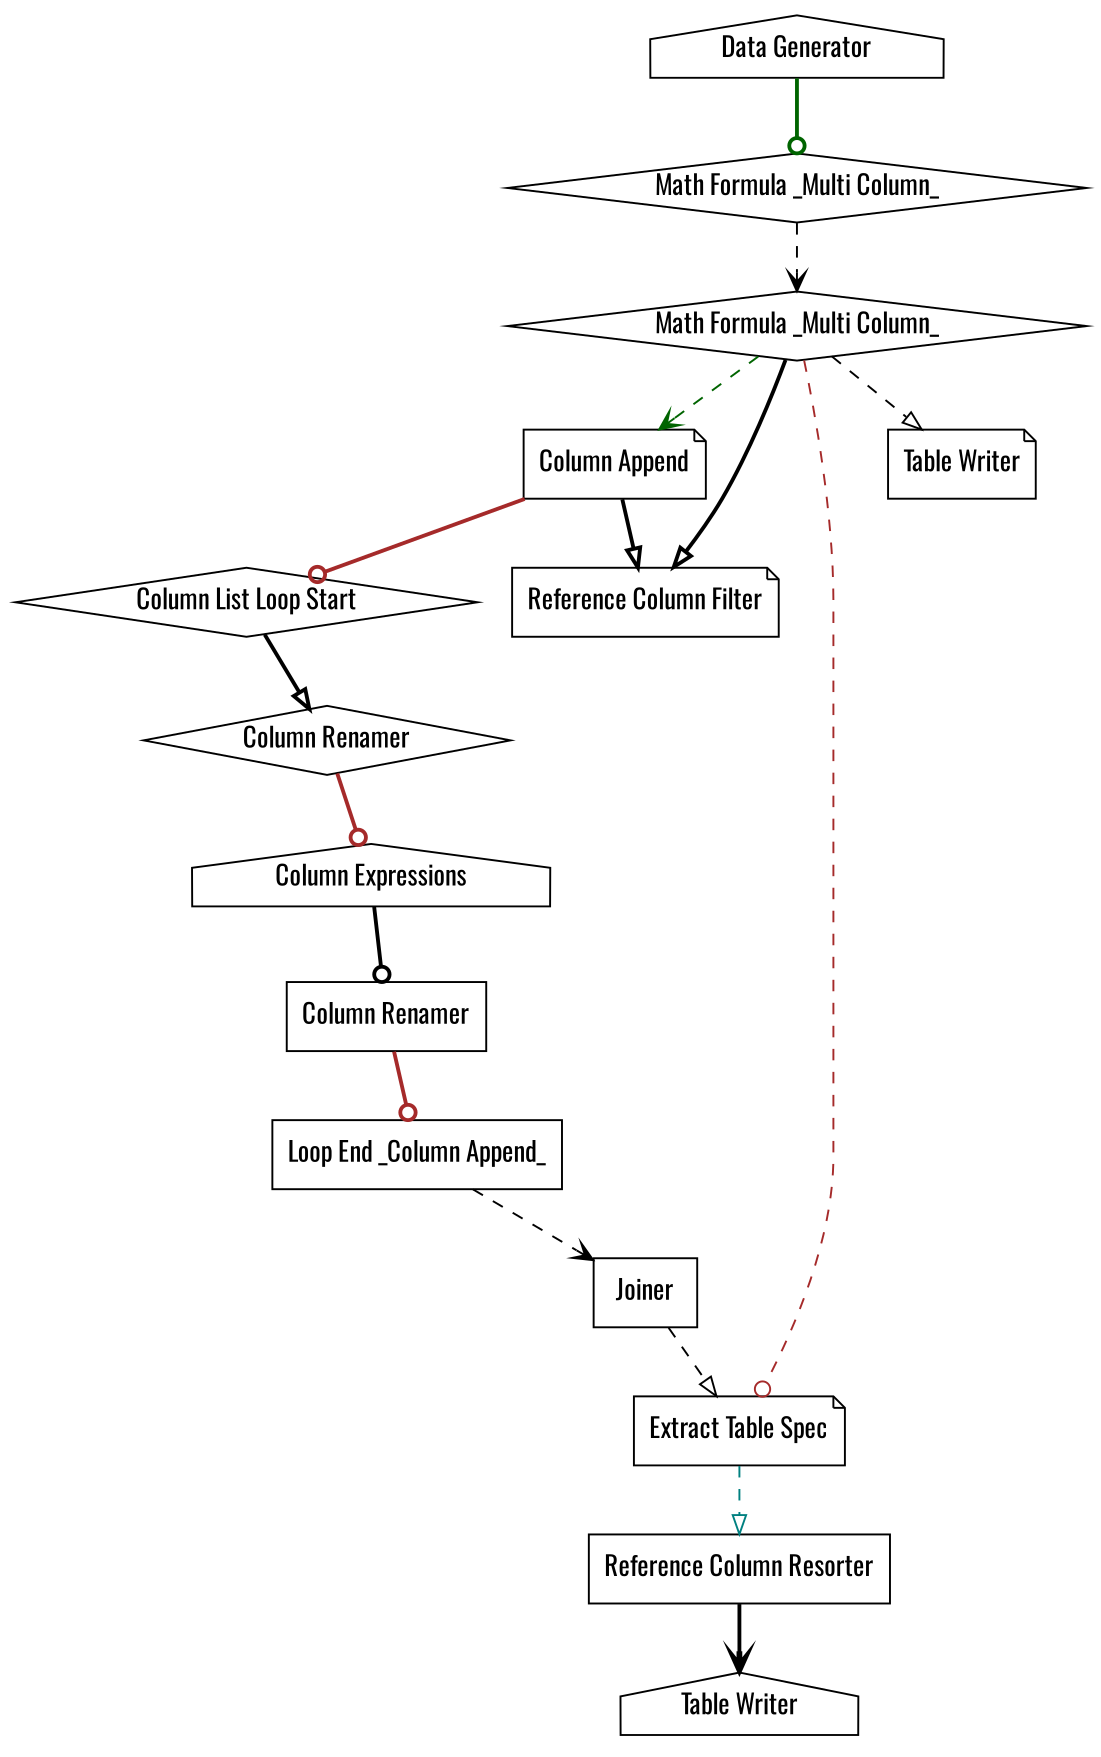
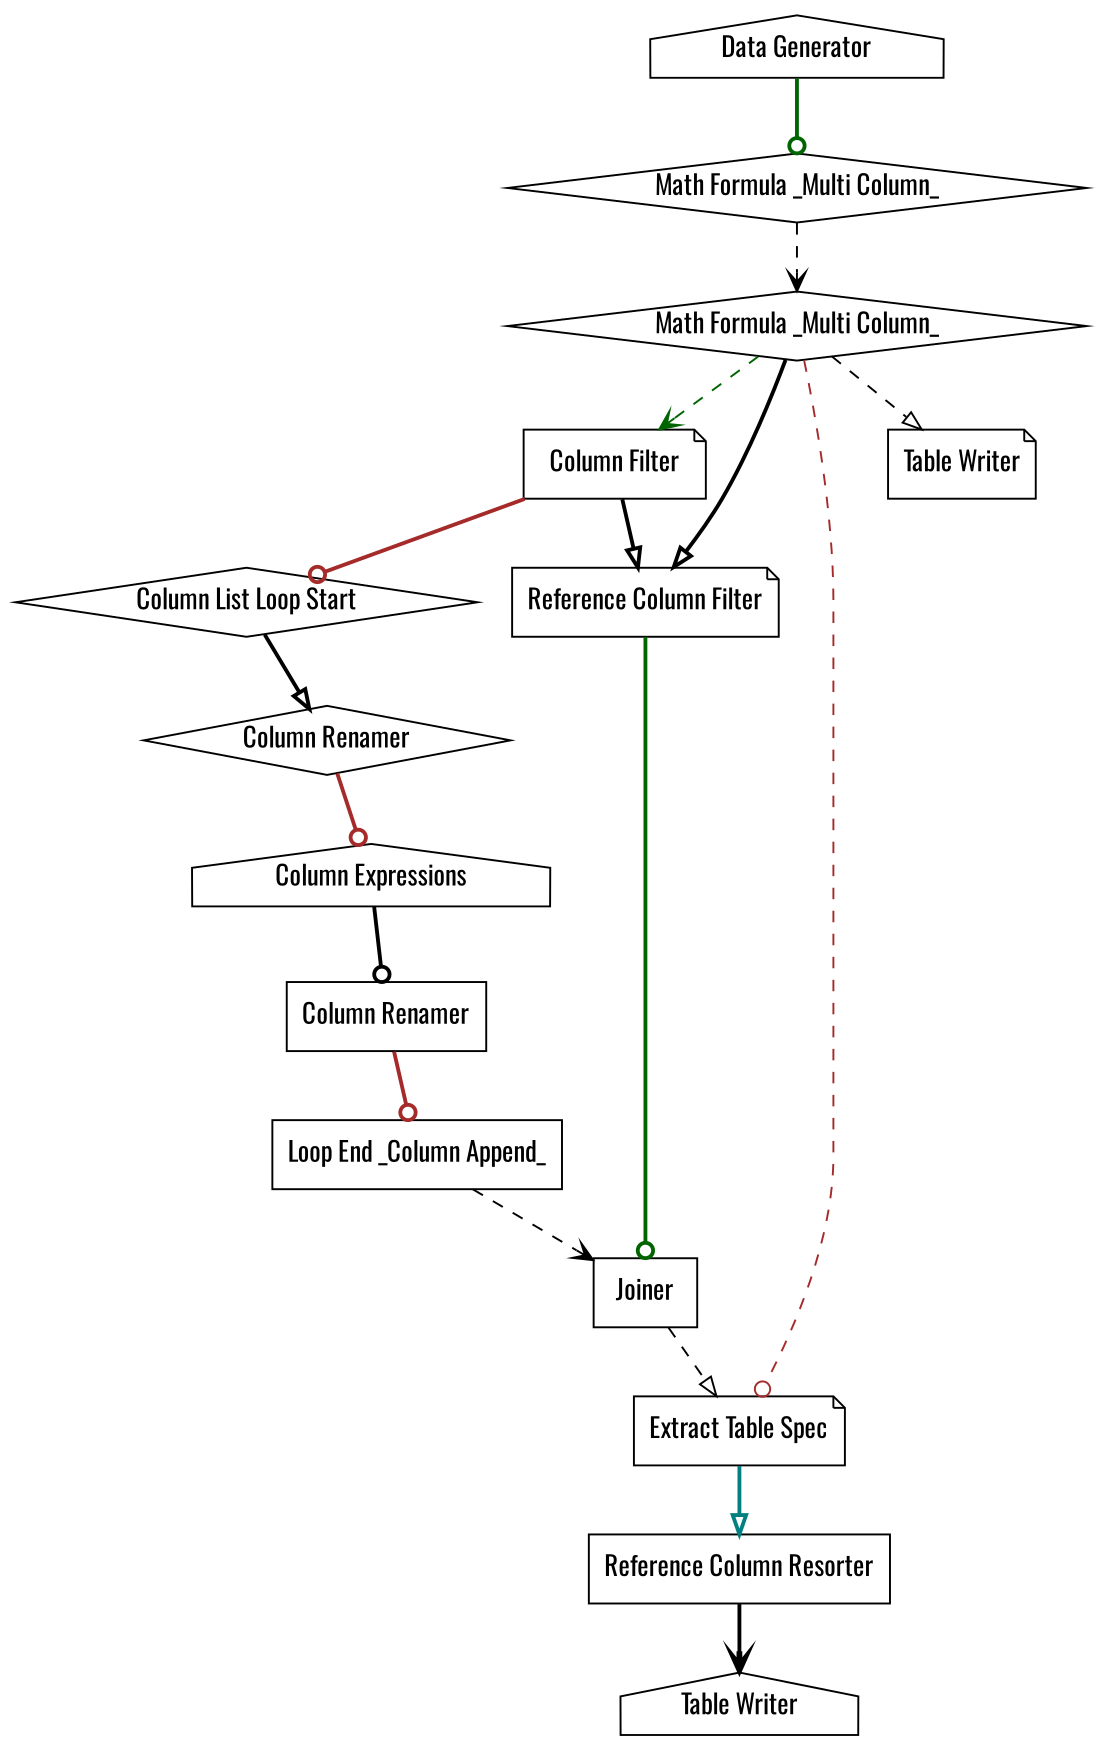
  digraph {
    fontname=Oswald
    rankdir=TB
    node [fontname=Oswald shape=diamond]
    edge [arrowhead=odot color=black fontname=Oswald style=bold]
    n1 [label="Data Generator" shape=house]
    n2 [label="Math Formula _Multi Column_"]
    n3 [label="Math Formula _Multi Column_"]
-   n4 [label="Column Append" shape=note]
+   n4 [label="Column Filter" shape=note]
    n5 [label="Column List Loop Start"]
    n6 [label="Reference Column Filter" shape=note]
    n7 [label="Column Renamer"]
    n8 [label=Joiner shape=box]
    n9 [label="Column Expressions" shape=house]
    n10 [label="Column Renamer" shape=box]
    n11 [label="Loop End _Column Append_" shape=box]
    n12 [label="Extract Table Spec" shape=note]
    n13 [label="Table Writer" shape=note]
    n14 [label="Reference Column Resorter" shape=box]
    n15 [label="Table Writer" shape=house]
    n1 -> n2 [color=darkgreen]
    n2 -> n3 [arrowhead=vee style=dashed]
    n3 -> n4 [arrowhead=vee color=darkgreen style=dashed]
    n3 -> n6 [arrowhead=onormal]
    n3 -> n12 [color=brown style=dashed]
    n3 -> n13 [arrowhead=onormal style=dashed]
    n4 -> n5 [color=brown]
    n4 -> n6 [arrowhead=onormal]
    n5 -> n7 [arrowhead=onormal]
+   n6 -> n8 [color=darkgreen]
    n7 -> n9 [color=brown]
    n8 -> n12 [arrowhead=onormal style=dashed]
    n9 -> n10
    n10 -> n11 [color=brown]
    n11 -> n8 [arrowhead=vee style=dashed]
-   n12 -> n14 [arrowhead=onormal color=teal style=dashed]
+   n12 -> n14 [arrowhead=onormal color=teal]
    n14 -> n15 [arrowhead=vee]
  }
